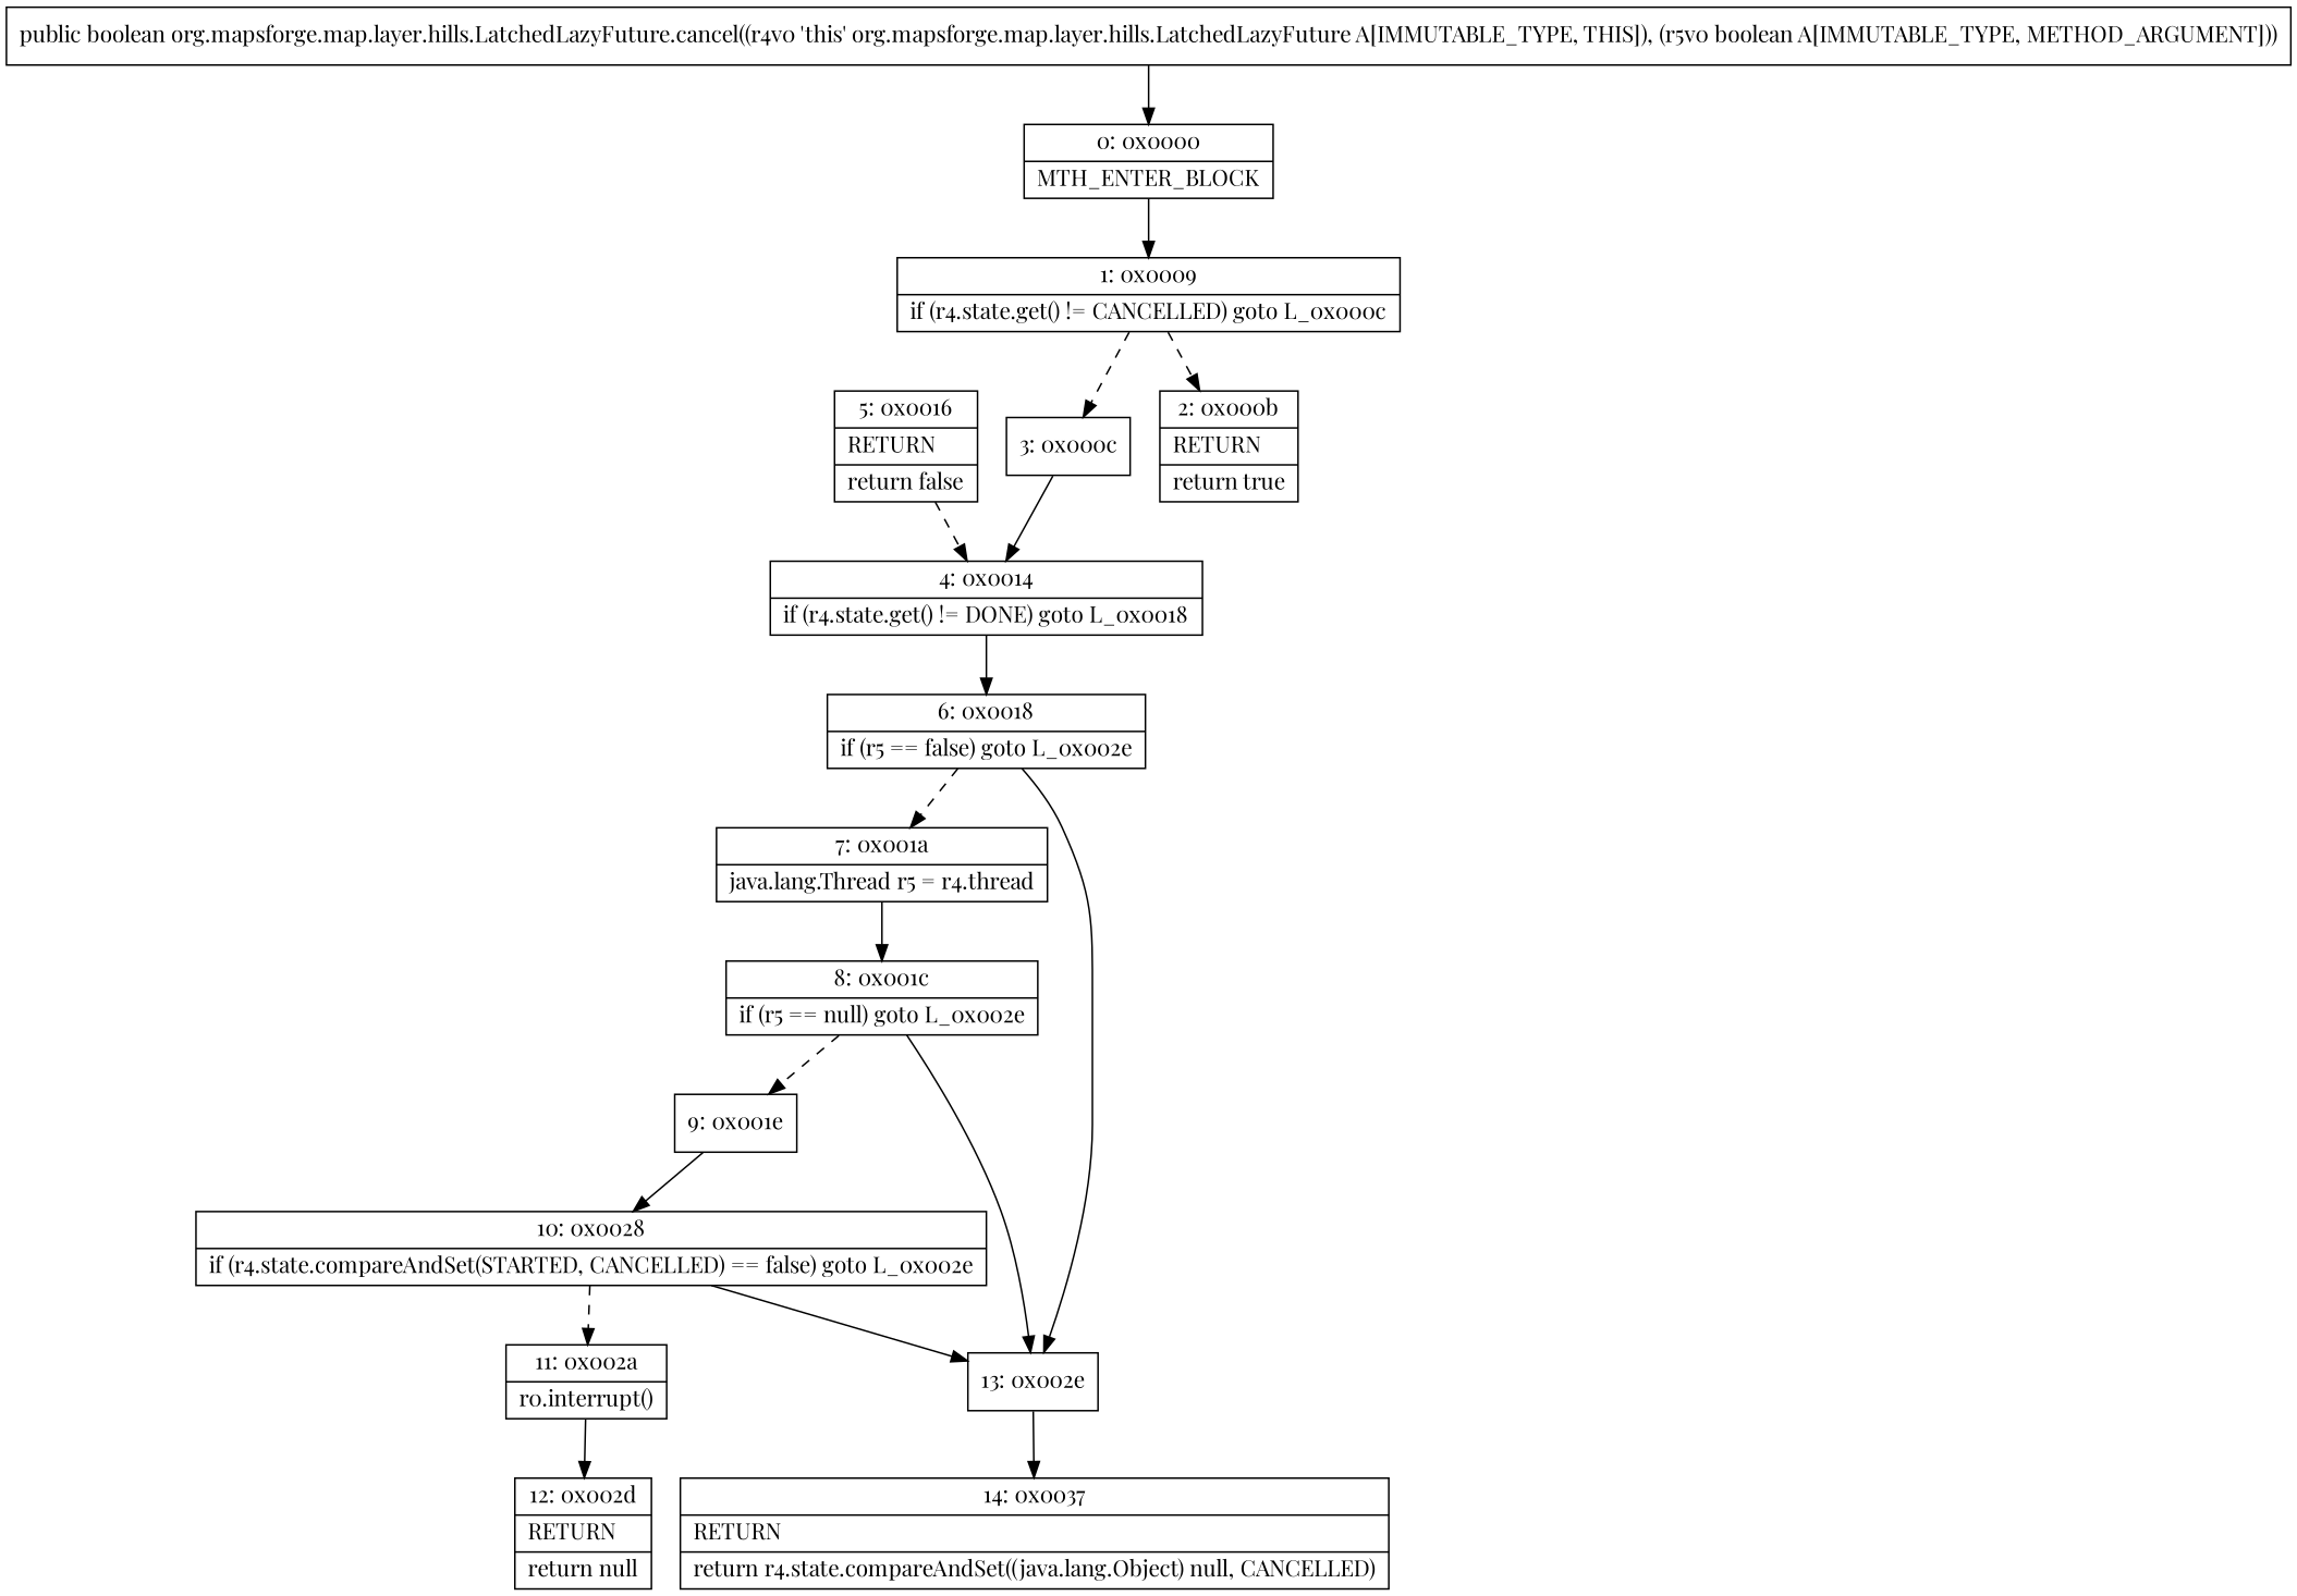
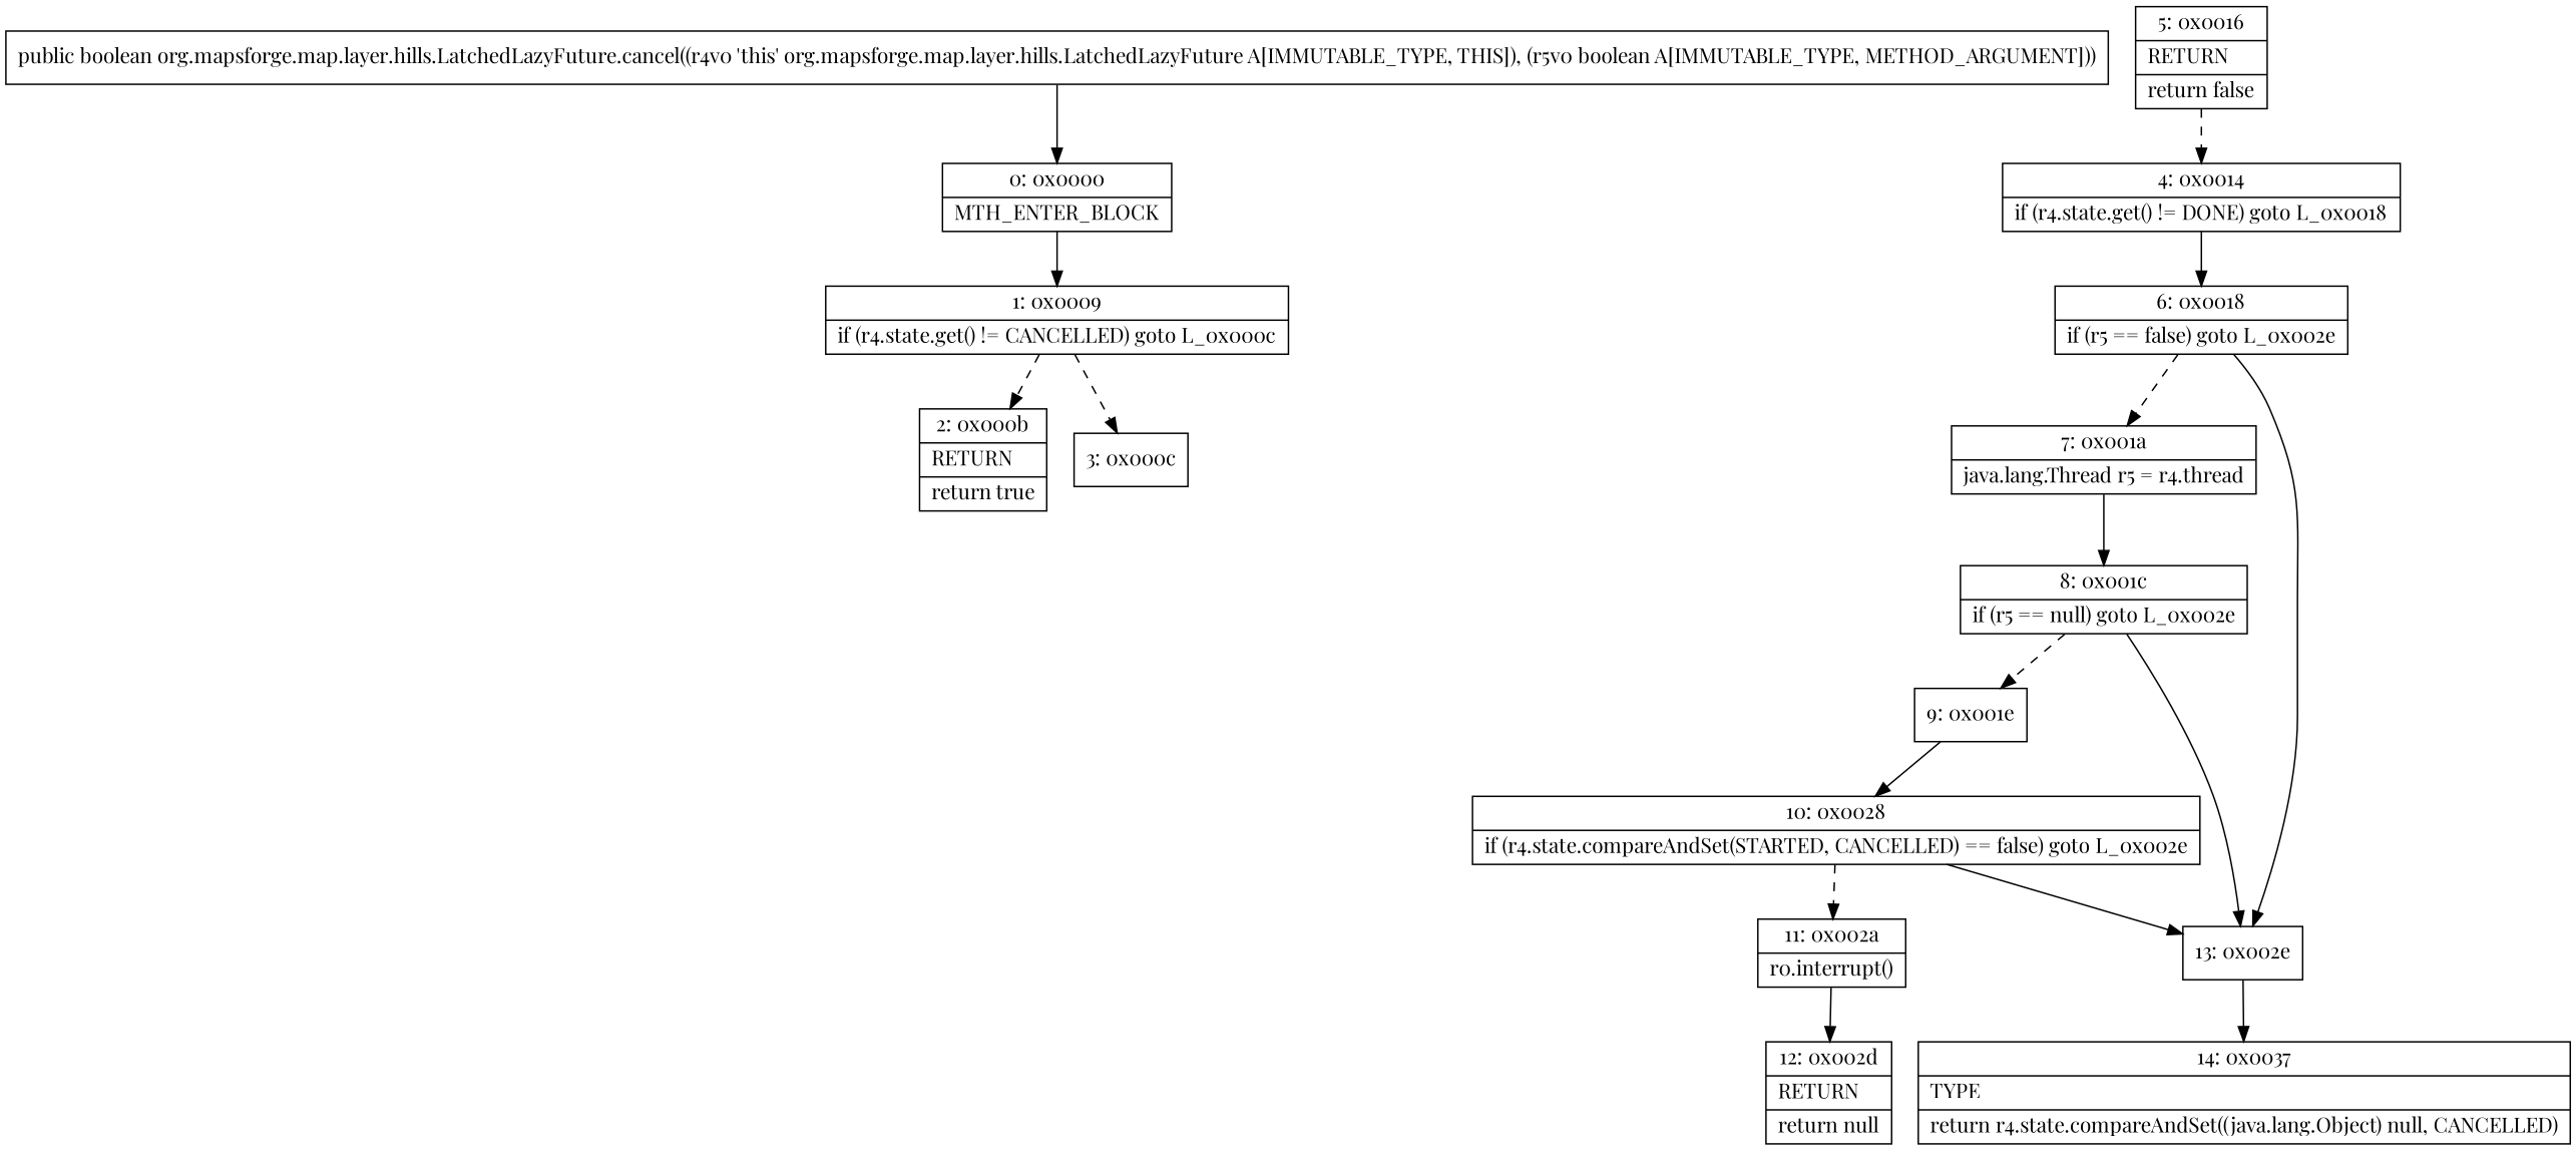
  digraph {
    fontname="Playfair Display"
    node [fontname="Playfair Display" shape=record]
    edge [fontname="Playfair Display"]
    n1 [label="{0\:\ 0x0000|MTH_ENTER_BLOCK\l}"]
    n2 [label="{1\:\ 0x0009|if (r4.state.get() != CANCELLED) goto L_0x000c\l}"]
    n3 [label="{2\:\ 0x000b|RETURN\l|return true\l}"]
    n4 [label="{3\:\ 0x000c}"]
    n5 [label="{4\:\ 0x0014|if (r4.state.get() != DONE) goto L_0x0018\l}"]
    n6 [label="{6\:\ 0x0018|if (r5 == false) goto L_0x002e\l}"]
    n7 [label="{5\:\ 0x0016|RETURN\l|return false\l}"]
    n8 [label="{7\:\ 0x001a|java.lang.Thread r5 = r4.thread\l}"]
    n9 [label="{13\:\ 0x002e}"]
    n10 [label="{8\:\ 0x001c|if (r5 == null) goto L_0x002e\l}"]
-   n11 [label="{14\:\ 0x0037|RETURN\l|return r4.state.compareAndSet((java.lang.Object) null, CANCELLED)\l}"]
+   n11 [label="{14\:\ 0x0037|TYPE\l|return r4.state.compareAndSet((java.lang.Object) null, CANCELLED)\l}"]
    n12 [label="{9\:\ 0x001e}"]
    n13 [label="{10\:\ 0x0028|if (r4.state.compareAndSet(STARTED, CANCELLED) == false) goto L_0x002e\l}"]
    n14 [label="{11\:\ 0x002a|r0.interrupt()\l}"]
    n15 [label="{12\:\ 0x002d|RETURN\l|return null\l}"]
    n16 [label="{public boolean org.mapsforge.map.layer.hills.LatchedLazyFuture.cancel((r4v0 'this' org.mapsforge.map.layer.hills.LatchedLazyFuture A[IMMUTABLE_TYPE, THIS]), (r5v0 boolean A[IMMUTABLE_TYPE, METHOD_ARGUMENT])) }"]
    n1 -> n2
    n2 -> n3 [style=dashed]
    n2 -> n4 [style=dashed]
-   n4 -> n5
    n5 -> n6
    n6 -> n8 [style=dashed]
    n6 -> n9
    n7 -> n5 [style=dashed]
    n8 -> n10
    n9 -> n11
    n10 -> n9
    n10 -> n12 [style=dashed]
    n12 -> n13
    n13 -> n9
    n13 -> n14 [style=dashed]
    n14 -> n15
    n16 -> n1
  }
